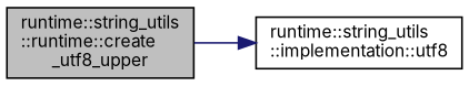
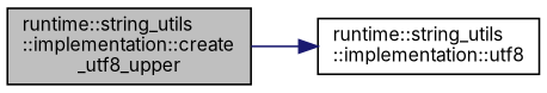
  digraph {
    rankdir=LR
    fontname=Inter
    node [color=black fontname=Inter fontsize=10 shape=record style=filled]
-   n1 [fillcolor=grey75 fontcolor=black height=0.2 label="runtime::string_utils\l::runtime::create\l_utf8_upper" width=0.4]
+   n1 [fillcolor=grey75 fontcolor=black height=0.2 label="runtime::string_utils\l::implementation::create\l_utf8_upper" width=0.4]
    n2 [fillcolor=white height=0.2 label="runtime::string_utils\l::implementation::utf8" width=0.4]
    n1 -> n2 [color=midnightblue fontname=Inter fontsize=10 labelfontname=Helvetica labelfontsize=10 style=solid]
  }
